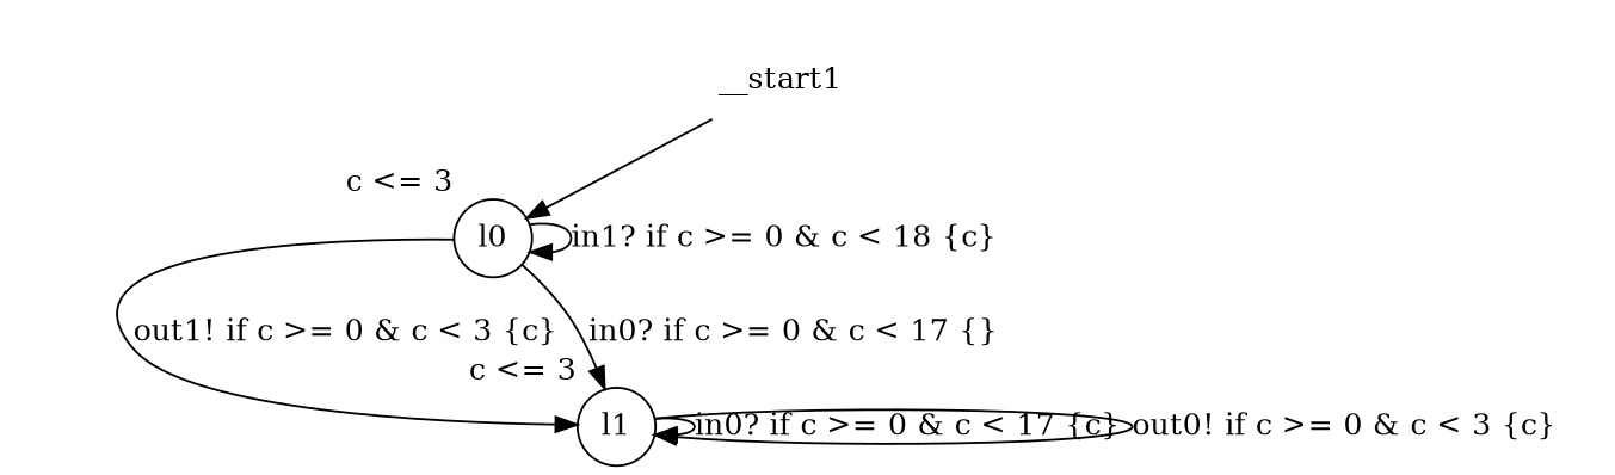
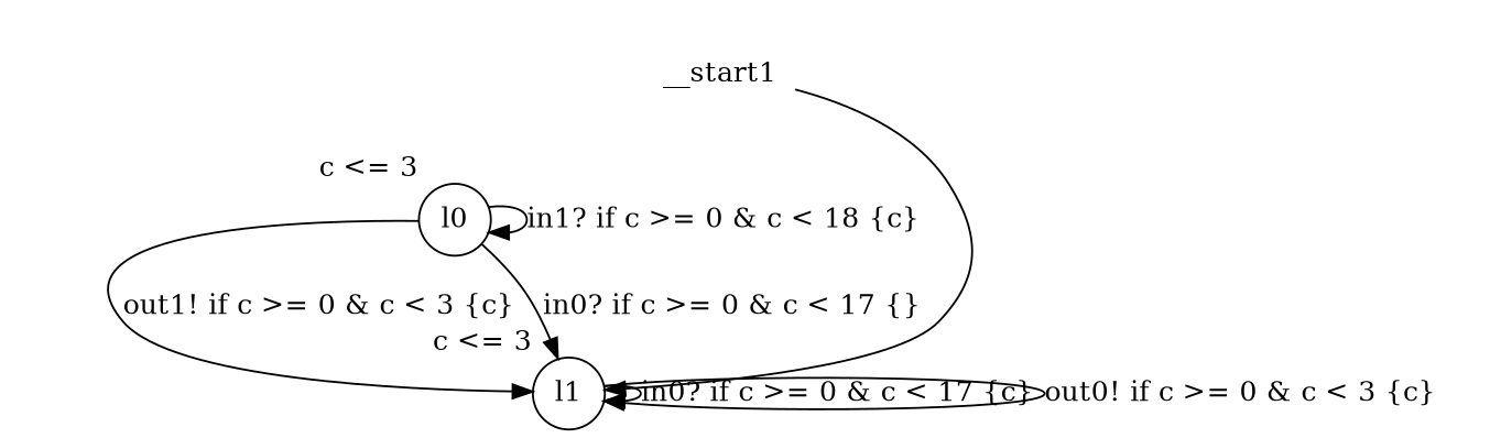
  digraph {
    node [shape=circle margin=0 xlabel="c <= 3"]
    n1 [label=__start1 shape=none margin="" xlabel=""]
    n2 [label=l0]
    n3 [label=l1]
-   n1 -> n2
+   n1 -> n3
    n2 -> n2 [label="in1? if c >= 0 & c < 18 {c} "]
    n2 -> n3 [label="out1! if c >= 0 & c < 3 {c} "]
    n2 -> n3 [label="in0? if c >= 0 & c < 17 {} "]
    n3 -> n3 [label="in0? if c >= 0 & c < 17 {c} "]
    n3 -> n3 [label="out0! if c >= 0 & c < 3 {c} "]
  }
